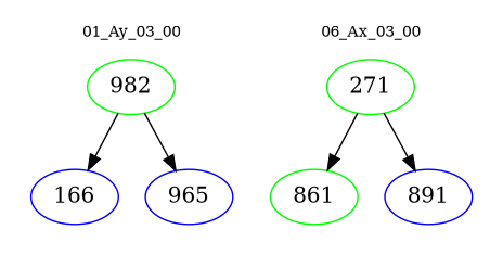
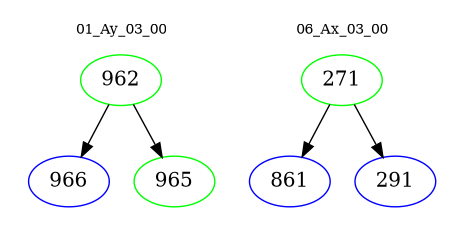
  digraph {
    node [color=green]
    edge [color=black]
-   n1 [label=982]
-   n2 [color=blue label=166]
-   n3 [color=blue label=965]
+   n1 [label=962]
+   n2 [color=blue label=966]
+   n3 [label=965]
    n4 [label=271]
-   n5 [label=861]
-   n6 [color=blue label=891]
+   n5 [color=blue label=861]
+   n6 [color=blue label=291]
    subgraph cluster_1 {
      color=white
      fontsize=10
      label="01_Ay_03_00"
      n1
      n2
      n3
    }
    subgraph cluster_2 {
      color=white
      fontsize=10
      label="06_Ax_03_00"
      n4
      n5
      n6
    }
    n1 -> n2
    n1 -> n3
    n4 -> n5
    n4 -> n6
  }
